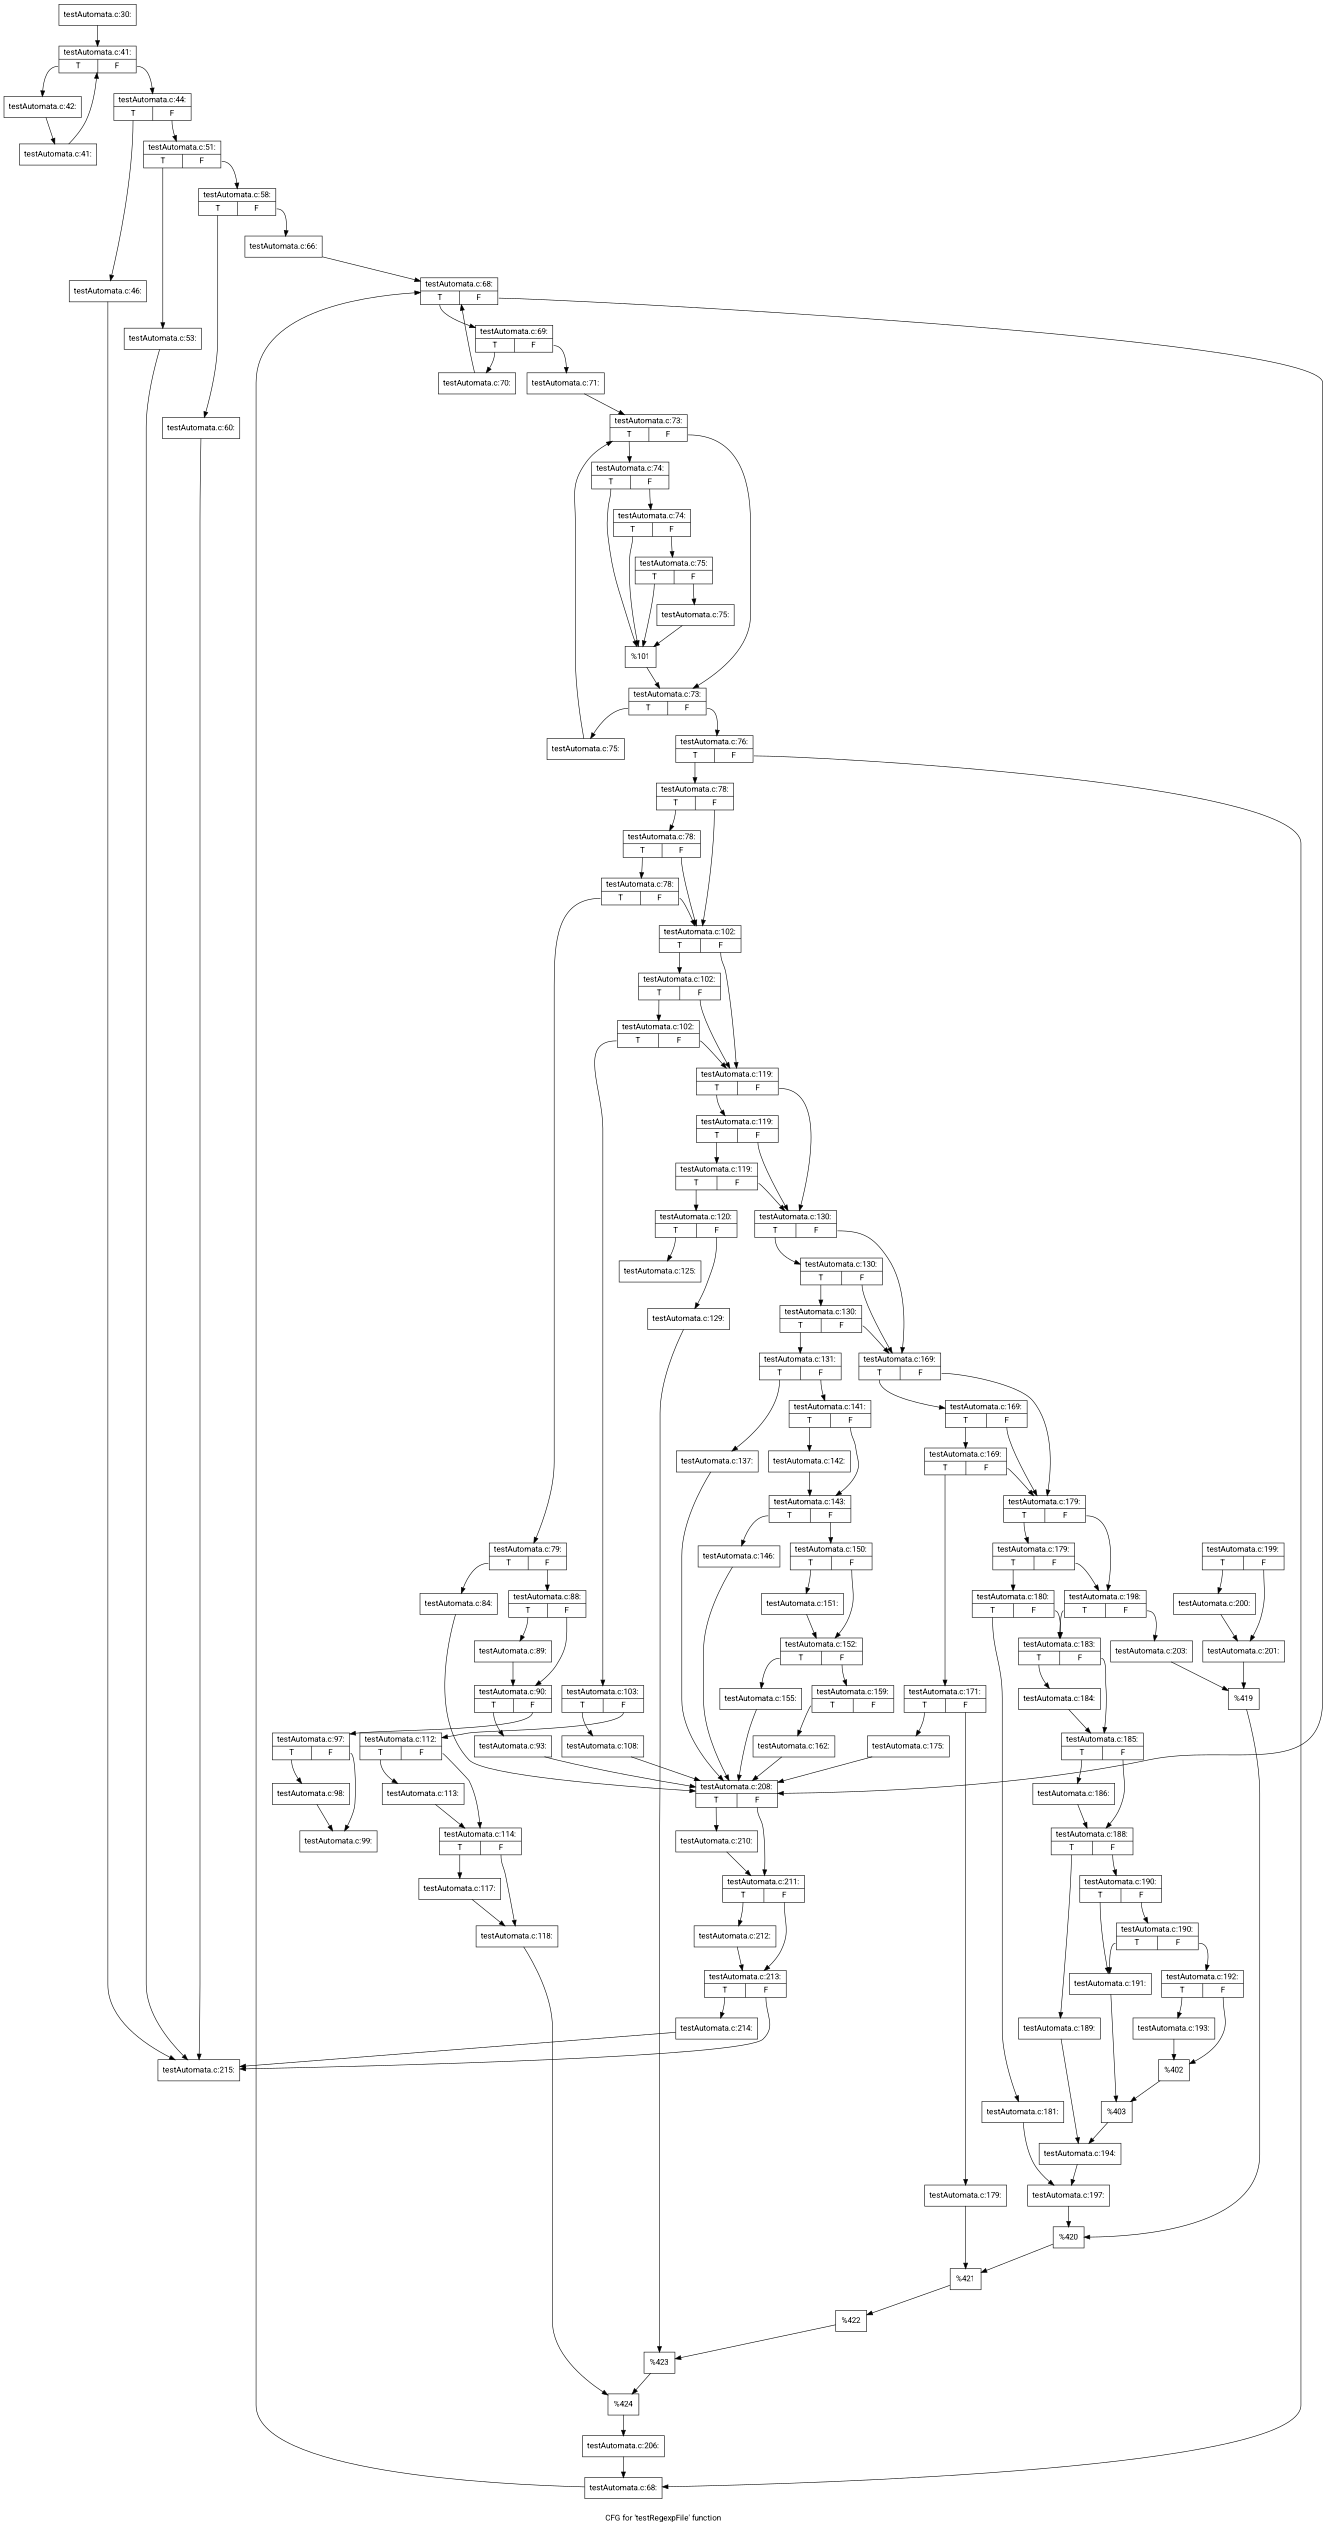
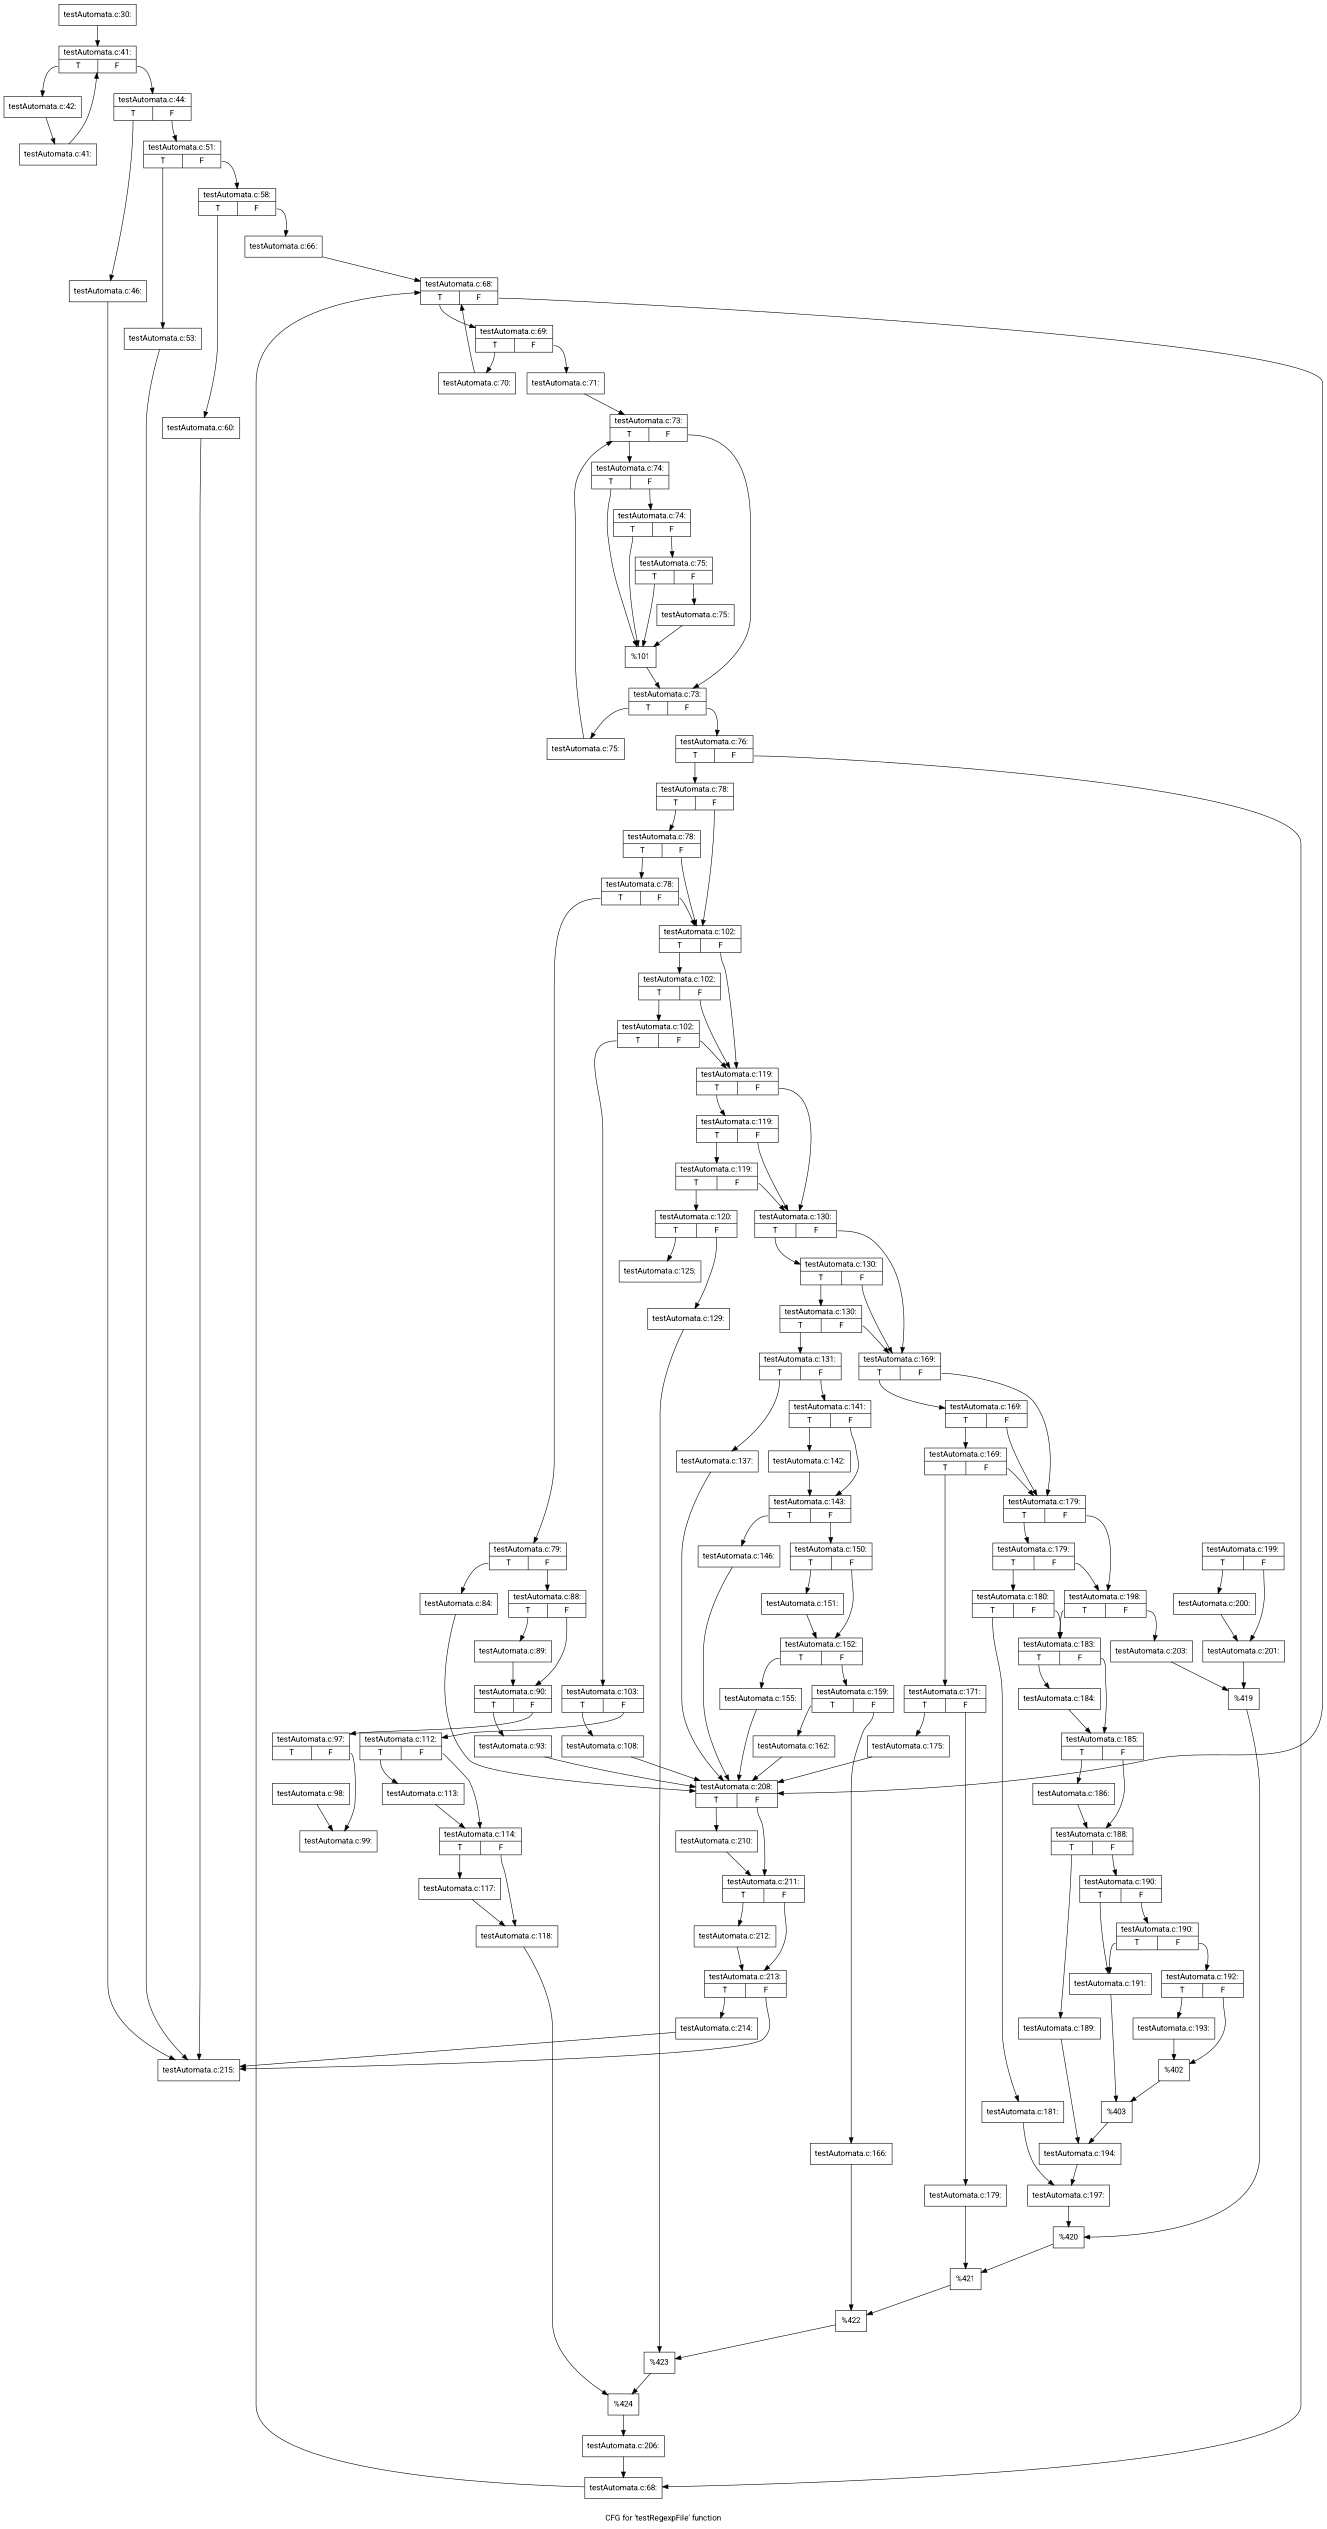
  digraph {
    fontname=Roboto
    label="CFG for 'testRegexpFile' function"
    node [fontname=Roboto shape=record]
    edge [fontname=Roboto tailport=s0]
    n1 [label="{testAutomata.c:30:}"]
    n2 [label="{testAutomata.c:41:|{<s0>T|<s1>F}}"]
    n3 [label="{testAutomata.c:42:}"]
    n4 [label="{testAutomata.c:44:|{<s0>T|<s1>F}}"]
    n5 [label="{testAutomata.c:41:}"]
    n6 [label="{testAutomata.c:46:}"]
    n7 [label="{testAutomata.c:51:|{<s0>T|<s1>F}}"]
    n8 [label="{testAutomata.c:215:}"]
    n9 [label="{testAutomata.c:53:}"]
    n10 [label="{testAutomata.c:58:|{<s0>T|<s1>F}}"]
    n11 [label="{testAutomata.c:60:}"]
    n12 [label="{testAutomata.c:66:}"]
    n13 [label="{testAutomata.c:68:|{<s0>T|<s1>F}}"]
    n14 [label="{testAutomata.c:69:|{<s0>T|<s1>F}}"]
    n15 [label="{testAutomata.c:208:|{<s0>T|<s1>F}}"]
    n16 [label="{testAutomata.c:70:}"]
    n17 [label="{testAutomata.c:71:}"]
    n18 [label="{testAutomata.c:210:}"]
    n19 [label="{testAutomata.c:211:|{<s0>T|<s1>F}}"]
    n20 [label="{testAutomata.c:73:|{<s0>T|<s1>F}}"]
    n21 [label="{testAutomata.c:212:}"]
    n22 [label="{testAutomata.c:213:|{<s0>T|<s1>F}}"]
    n23 [label="{testAutomata.c:74:|{<s0>T|<s1>F}}"]
    n24 [label="{testAutomata.c:73:|{<s0>T|<s1>F}}"]
    n25 [label="{%101}"]
    n26 [label="{testAutomata.c:74:|{<s0>T|<s1>F}}"]
    n27 [label="{testAutomata.c:75:}"]
    n28 [label="{testAutomata.c:76:|{<s0>T|<s1>F}}"]
    n29 [label="{testAutomata.c:75:|{<s0>T|<s1>F}}"]
    n30 [label="{testAutomata.c:78:|{<s0>T|<s1>F}}"]
    n31 [label="{testAutomata.c:68:}"]
    n32 [label="{testAutomata.c:75:}"]
    n33 [label="{testAutomata.c:78:|{<s0>T|<s1>F}}"]
    n34 [label="{testAutomata.c:102:|{<s0>T|<s1>F}}"]
    n35 [label="{testAutomata.c:78:|{<s0>T|<s1>F}}"]
    n36 [label="{testAutomata.c:102:|{<s0>T|<s1>F}}"]
    n37 [label="{testAutomata.c:119:|{<s0>T|<s1>F}}"]
    n38 [label="{testAutomata.c:79:|{<s0>T|<s1>F}}"]
    n39 [label="{testAutomata.c:102:|{<s0>T|<s1>F}}"]
    n40 [label="{testAutomata.c:119:|{<s0>T|<s1>F}}"]
    n41 [label="{testAutomata.c:130:|{<s0>T|<s1>F}}"]
    n42 [label="{testAutomata.c:84:}"]
    n43 [label="{testAutomata.c:88:|{<s0>T|<s1>F}}"]
    n44 [label="{testAutomata.c:89:}"]
    n45 [label="{testAutomata.c:90:|{<s0>T|<s1>F}}"]
    n46 [label="{testAutomata.c:93:}"]
    n47 [label="{testAutomata.c:97:|{<s0>T|<s1>F}}"]
    n48 [label="{testAutomata.c:98:}"]
    n49 [label="{testAutomata.c:99:}"]
    n50 [label="{testAutomata.c:206:}"]
    n51 [label="{testAutomata.c:103:|{<s0>T|<s1>F}}"]
    n52 [label="{testAutomata.c:119:|{<s0>T|<s1>F}}"]
    n53 [label="{testAutomata.c:130:|{<s0>T|<s1>F}}"]
    n54 [label="{testAutomata.c:169:|{<s0>T|<s1>F}}"]
    n55 [label="{testAutomata.c:108:}"]
    n56 [label="{testAutomata.c:112:|{<s0>T|<s1>F}}"]
    n57 [label="{testAutomata.c:113:}"]
    n58 [label="{testAutomata.c:114:|{<s0>T|<s1>F}}"]
    n59 [label="{testAutomata.c:117:}"]
    n60 [label="{testAutomata.c:118:}"]
    n61 [label="{%424}"]
    n62 [label="{testAutomata.c:120:|{<s0>T|<s1>F}}"]
    n63 [label="{testAutomata.c:130:|{<s0>T|<s1>F}}"]
    n64 [label="{testAutomata.c:169:|{<s0>T|<s1>F}}"]
    n65 [label="{testAutomata.c:179:|{<s0>T|<s1>F}}"]
    n66 [label="{testAutomata.c:125:}"]
    n67 [label="{testAutomata.c:129:}"]
    n68 [label="{%423}"]
    n69 [label="{testAutomata.c:131:|{<s0>T|<s1>F}}"]
    n70 [label="{testAutomata.c:169:|{<s0>T|<s1>F}}"]
    n71 [label="{testAutomata.c:179:|{<s0>T|<s1>F}}"]
    n72 [label="{testAutomata.c:198:|{<s0>T|<s1>F}}"]
    n73 [label="{testAutomata.c:137:}"]
    n74 [label="{testAutomata.c:141:|{<s0>T|<s1>F}}"]
    n75 [label="{testAutomata.c:142:}"]
    n76 [label="{testAutomata.c:143:|{<s0>T|<s1>F}}"]
    n77 [label="{testAutomata.c:146:}"]
    n78 [label="{testAutomata.c:150:|{<s0>T|<s1>F}}"]
    n79 [label="{testAutomata.c:151:}"]
    n80 [label="{testAutomata.c:152:|{<s0>T|<s1>F}}"]
    n81 [label="{testAutomata.c:155:}"]
    n82 [label="{testAutomata.c:159:|{<s0>T|<s1>F}}"]
    n83 [label="{testAutomata.c:162:}"]
+   n84 [label="{testAutomata.c:166:}"]
    n85 [label="{%422}"]
    n86 [label="{testAutomata.c:171:|{<s0>T|<s1>F}}"]
    n87 [label="{testAutomata.c:180:|{<s0>T|<s1>F}}"]
    n88 [label="{testAutomata.c:203:}"]
    n89 [label="{testAutomata.c:183:|{<s0>T|<s1>F}}"]
    n90 [label="{testAutomata.c:175:}"]
    n91 [label="{testAutomata.c:179:}"]
    n92 [label="{%421}"]
    n93 [label="{testAutomata.c:181:}"]
    n94 [label="{testAutomata.c:199:|{<s0>T|<s1>F}}"]
    n95 [label="{testAutomata.c:200:}"]
    n96 [label="{testAutomata.c:201:}"]
    n97 [label="{%419}"]
    n98 [label="{testAutomata.c:197:}"]
    n99 [label="{testAutomata.c:184:}"]
    n100 [label="{testAutomata.c:185:|{<s0>T|<s1>F}}"]
    n101 [label="{%420}"]
    n102 [label="{testAutomata.c:186:}"]
    n103 [label="{testAutomata.c:188:|{<s0>T|<s1>F}}"]
    n104 [label="{testAutomata.c:189:}"]
    n105 [label="{testAutomata.c:190:|{<s0>T|<s1>F}}"]
    n106 [label="{testAutomata.c:194:}"]
    n107 [label="{testAutomata.c:191:}"]
    n108 [label="{testAutomata.c:190:|{<s0>T|<s1>F}}"]
    n109 [label="{%403}"]
    n110 [label="{testAutomata.c:192:|{<s0>T|<s1>F}}"]
    n111 [label="{testAutomata.c:193:}"]
    n112 [label="{%402}"]
    n113 [label="{testAutomata.c:214:}"]
    n1 -> n2 [tailport=""]
    n2 -> n3
    n2 -> n4 [tailport=s1]
    n3 -> n5 [tailport=""]
    n4 -> n6
    n4 -> n7 [tailport=s1]
    n5 -> n2 [tailport=""]
    n6 -> n8 [tailport=""]
    n7 -> n9
    n7 -> n10 [tailport=s1]
    n9 -> n8 [tailport=""]
    n10 -> n11
    n10 -> n12 [tailport=s1]
    n11 -> n8 [tailport=""]
    n12 -> n13 [tailport=""]
    n13 -> n14
    n13 -> n15 [tailport=s1]
    n14 -> n16
    n14 -> n17 [tailport=s1]
    n15 -> n18
    n15 -> n19 [tailport=s1]
    n16 -> n13 [tailport=""]
    n17 -> n20 [tailport=""]
    n18 -> n19 [tailport=""]
    n19 -> n21
    n19 -> n22 [tailport=s1]
    n20 -> n23
    n20 -> n24 [tailport=s1]
    n21 -> n22 [tailport=""]
    n22 -> n8 [tailport=s1]
    n22 -> n113
    n23 -> n25
    n23 -> n26 [tailport=s1]
    n24 -> n27
    n24 -> n28 [tailport=s1]
    n25 -> n24 [tailport=""]
    n26 -> n25
    n26 -> n29 [tailport=s1]
    n27 -> n20 [tailport=""]
    n28 -> n30
    n28 -> n31 [tailport=s1]
    n29 -> n25
    n29 -> n32 [tailport=s1]
    n30 -> n33
    n30 -> n34 [tailport=s1]
    n31 -> n13 [tailport=""]
    n32 -> n25 [tailport=""]
    n33 -> n34 [tailport=s1]
    n33 -> n35
    n34 -> n36
    n34 -> n37 [tailport=s1]
    n35 -> n34 [tailport=s1]
    n35 -> n38
    n36 -> n37 [tailport=s1]
    n36 -> n39
    n37 -> n40
    n37 -> n41 [tailport=s1]
    n38 -> n42
    n38 -> n43 [tailport=s1]
    n39 -> n37 [tailport=s1]
    n39 -> n51
    n40 -> n41 [tailport=s1]
    n40 -> n52
    n41 -> n53
    n41 -> n54 [tailport=s1]
    n42 -> n15 [tailport=""]
    n43 -> n44
    n43 -> n45 [tailport=s1]
    n44 -> n45 [tailport=""]
    n45 -> n46
    n45 -> n47 [tailport=s1]
    n46 -> n15 [tailport=""]
-   n47 -> n48
    n47 -> n49 [tailport=s1]
    n48 -> n49 [tailport=""]
    n50 -> n31 [tailport=""]
    n51 -> n55
    n51 -> n56 [tailport=s1]
    n52 -> n41 [tailport=s1]
    n52 -> n62
    n53 -> n54 [tailport=s1]
    n53 -> n63
    n54 -> n64
    n54 -> n65 [tailport=s1]
    n55 -> n15 [tailport=""]
    n56 -> n57
    n56 -> n58 [tailport=s1]
    n57 -> n58 [tailport=""]
    n58 -> n59
    n58 -> n60 [tailport=s1]
    n59 -> n60 [tailport=""]
    n60 -> n61 [tailport=""]
    n61 -> n50 [tailport=""]
    n62 -> n66
    n62 -> n67 [tailport=s1]
    n63 -> n54 [tailport=s1]
    n63 -> n69
    n64 -> n65 [tailport=s1]
    n64 -> n70
    n65 -> n71
    n65 -> n72 [tailport=s1]
    n67 -> n68 [tailport=""]
    n68 -> n61 [tailport=""]
    n69 -> n73
    n69 -> n74 [tailport=s1]
    n70 -> n65 [tailport=s1]
    n70 -> n86
    n71 -> n72 [tailport=s1]
    n71 -> n87
    n72 -> n88 [tailport=s1]
    n72 -> n89
    n73 -> n15 [tailport=""]
    n74 -> n75
    n74 -> n76 [tailport=s1]
    n75 -> n76 [tailport=""]
    n76 -> n77
    n76 -> n78 [tailport=s1]
    n77 -> n15 [tailport=""]
    n78 -> n79
    n78 -> n80 [tailport=s1]
    n79 -> n80 [tailport=""]
    n80 -> n81
    n80 -> n82 [tailport=s1]
    n81 -> n15 [tailport=""]
    n82 -> n83
+   n82 -> n84 [tailport=s1]
    n83 -> n15 [tailport=""]
+   n84 -> n85 [tailport=""]
    n85 -> n68 [tailport=""]
    n86 -> n90
    n86 -> n91 [tailport=s1]
    n87 -> n89 [tailport=s1]
    n87 -> n93
    n88 -> n97 [tailport=""]
    n89 -> n99
    n89 -> n100 [tailport=s1]
    n90 -> n15 [tailport=""]
    n91 -> n92 [tailport=""]
    n92 -> n85 [tailport=""]
    n93 -> n98 [tailport=""]
    n94 -> n95
    n94 -> n96 [tailport=s1]
    n95 -> n96 [tailport=""]
    n96 -> n97 [tailport=""]
    n97 -> n101 [tailport=""]
    n98 -> n101 [tailport=""]
    n99 -> n100 [tailport=""]
    n100 -> n102
    n100 -> n103 [tailport=s1]
    n101 -> n92 [tailport=""]
    n102 -> n103 [tailport=""]
    n103 -> n104
    n103 -> n105 [tailport=s1]
    n104 -> n106 [tailport=""]
    n105 -> n107
    n105 -> n108 [tailport=s1]
    n106 -> n98 [tailport=""]
    n107 -> n109 [tailport=""]
    n108 -> n107
    n108 -> n110 [tailport=s1]
    n109 -> n106 [tailport=""]
    n110 -> n111
    n110 -> n112 [tailport=s1]
    n111 -> n112 [tailport=""]
    n112 -> n109 [tailport=""]
    n113 -> n8 [tailport=""]
  }
